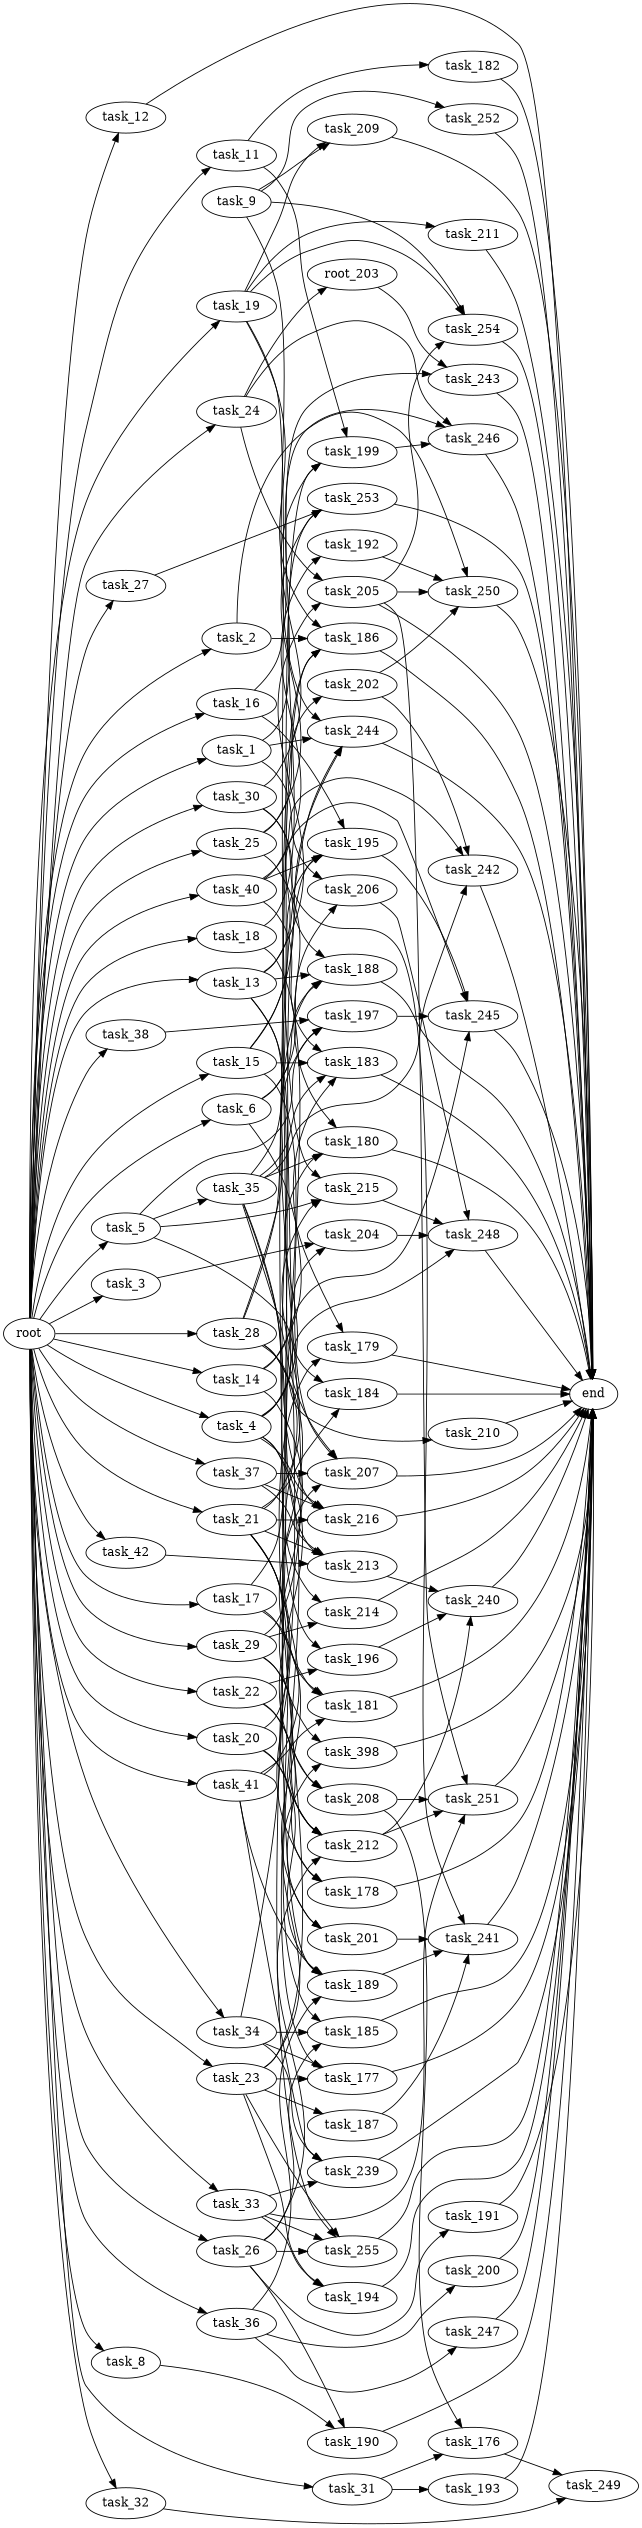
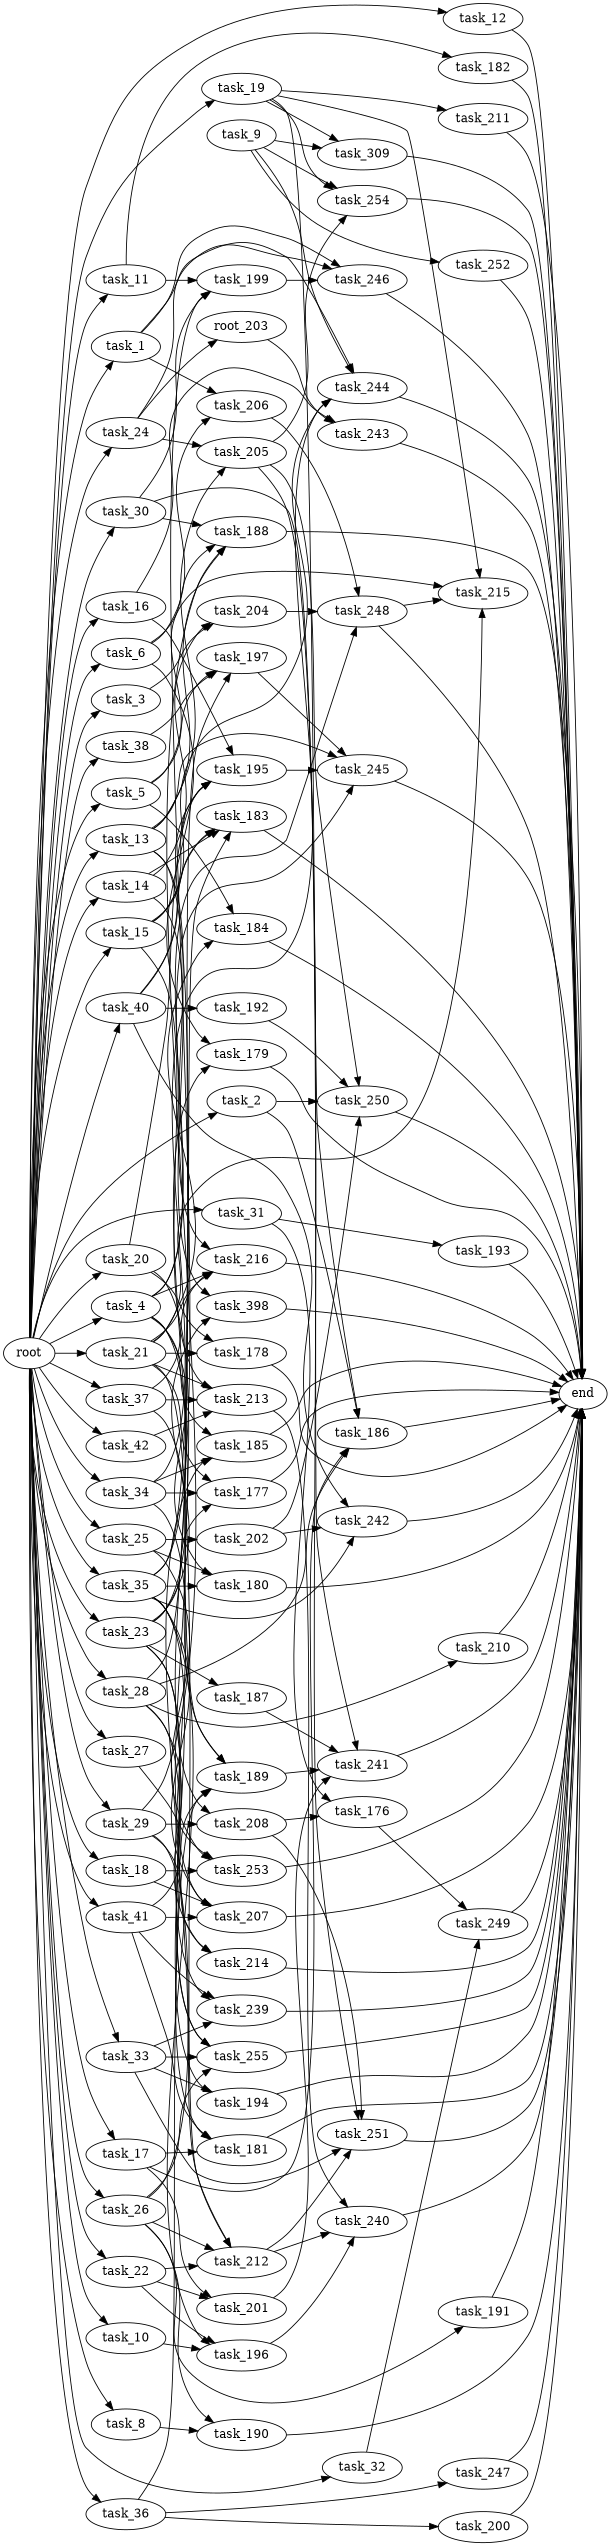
  digraph {
    rankdir=LR
    root
    task_1
    task_2
    task_3
    task_4
    task_5
    task_6
    task_8
+   task_10
    task_11
    task_12
    task_13
    task_14
    task_15
    task_16
    task_17
    task_18
    task_19
    task_20
    task_21
    task_22
    task_23
    task_24
    task_25
    task_26
    task_27
    task_28
    task_29
    task_30
    task_31
    task_32
    task_33
    task_34
    task_35
    task_36
    task_37
    task_38
    task_40
    task_41
    task_42
    task_206
    task_244
    task_246
    task_186
    task_250
    task_204
    task_180
    task_185
    task_208
    task_216
    task_245
    task_248
    task_184
    task_197
    task_215
    task_179
    task_188
    task_190
    task_9
-   task_209
+   task_209 [label=task_309]
    task_252
    task_254
    task_196
    task_182
    task_199
    end
    task_189
    task_205
    task_183
    n70 [label=task_398]
    task_195
    task_213
    task_243
    task_181
    task_201
    task_207
    task_253
    task_211
    task_178
    task_177
    task_212
    task_194
    task_187
    task_255
    n85 [label=root_203]
    task_202
    task_191
    task_210
    task_214
    task_241
    task_176
    task_193
    task_249
    task_239
    task_251
    task_242
    task_200
    task_247
    task_192
    task_240
    root -> task_1
    root -> task_2
    root -> task_3
    root -> task_4
    root -> task_5
    root -> task_6
    root -> task_8
+   root -> task_10
    root -> task_11
    root -> task_12
    root -> task_13
    root -> task_14
    root -> task_15
    root -> task_16
    root -> task_17
    root -> task_18
    root -> task_19
    root -> task_20
    root -> task_21
    root -> task_22
    root -> task_23
    root -> task_24
    root -> task_25
    root -> task_26
    root -> task_27
    root -> task_28
    root -> task_29
    root -> task_30
    root -> task_31
    root -> task_32
    root -> task_33
    root -> task_34
-   task_5 -> task_35
+   root -> task_35
    root -> task_36
    root -> task_37
    root -> task_38
    root -> task_40
    root -> task_41
    root -> task_42
    task_1 -> task_206
    task_1 -> task_244
    task_1 -> task_246
    task_2 -> task_186
    task_2 -> task_250
    task_3 -> task_204
    task_4 -> task_180
    task_4 -> task_185
    task_4 -> task_208
    task_4 -> task_216
    task_4 -> task_245
    task_4 -> task_248
    task_5 -> task_184
    task_5 -> task_197
    task_5 -> task_215
    task_6 -> task_206
    task_6 -> task_179
    task_6 -> task_188
    task_8 -> task_190
+   task_10 -> task_196
    task_11 -> task_182
    task_11 -> task_199
    task_12 -> end
    task_13 -> task_216
    task_13 -> task_245
    task_13 -> task_188
    task_13 -> task_189
    task_13 -> task_205
    task_14 -> task_204
    task_14 -> task_183
    task_14 -> n70
    task_15 -> task_244
    task_15 -> task_183
    task_15 -> task_195
    task_15 -> task_213
    task_16 -> task_195
    task_16 -> task_243
    task_17 -> task_186
    task_17 -> task_181
    task_17 -> task_201
    task_18 -> task_207
    task_18 -> task_253
    task_19 -> task_186
    task_19 -> task_215
    task_19 -> task_209
    task_19 -> task_254
    task_19 -> task_211
    task_20 -> task_189
    task_20 -> task_195
    task_20 -> task_178
    task_21 -> task_216
    task_21 -> task_184
    task_21 -> task_215
    task_21 -> task_213
    task_21 -> task_178
    task_21 -> task_177
    task_21 -> task_212
    task_22 -> task_196
    task_22 -> task_201
    task_22 -> task_212
    task_23 -> task_179
    task_23 -> n70
    task_23 -> task_177
    task_23 -> task_194
    task_23 -> task_187
    task_23 -> task_255
    task_24 -> task_246
    task_24 -> task_205
    task_24 -> n85
    task_25 -> task_180
    task_25 -> task_253
    task_25 -> task_202
    task_26 -> task_185
    task_26 -> task_190
    task_26 -> task_212
    task_26 -> task_255
    task_26 -> task_191
    task_27 -> task_253
    task_28 -> task_186
    task_28 -> task_197
    task_28 -> task_181
    task_28 -> task_210
    task_28 -> task_214
    task_29 -> task_208
    task_29 -> task_188
    task_29 -> task_212
    task_29 -> task_214
    task_30 -> task_188
    task_30 -> task_199
    task_30 -> task_241
    task_31 -> task_176
    task_31 -> task_193
    task_32 -> task_249
    task_33 -> task_194
    task_33 -> task_255
    task_33 -> task_239
    task_33 -> task_251
    task_34 -> task_244
    task_34 -> task_185
    task_34 -> task_177
    task_34 -> task_239
    task_35 -> task_180
    task_35 -> task_196
    task_35 -> task_199
    task_35 -> task_183
    task_35 -> task_207
    task_35 -> task_255
    task_35 -> task_242
    task_36 -> task_189
    task_36 -> task_200
    task_36 -> task_247
    task_37 -> task_216
    task_37 -> task_213
    task_37 -> task_207
    task_38 -> task_197
    task_40 -> task_183
    task_40 -> task_195
    task_40 -> task_242
    task_40 -> task_192
    task_41 -> task_189
    task_41 -> task_181
    task_41 -> task_207
    task_41 -> task_239
    task_42 -> task_213
    task_206 -> task_248
    task_244 -> end
    task_246 -> end
    task_186 -> end
    task_250 -> end
    task_204 -> task_248
    task_180 -> end
    task_185 -> end
    task_208 -> task_176
    task_208 -> task_251
    task_216 -> end
    task_245 -> end
    task_248 -> end
    task_184 -> end
    task_197 -> task_245
-   task_215 -> task_248
+   task_248 -> task_215
    task_179 -> end
    task_188 -> end
    task_190 -> end
    task_9 -> task_244
    task_9 -> task_209
    task_9 -> task_252
    task_9 -> task_254
    task_209 -> end
    task_252 -> end
    task_254 -> end
    task_196 -> task_240
    task_182 -> end
    task_199 -> task_246
    task_189 -> task_241
    task_205 -> task_250
    task_205 -> task_254
    task_205 -> task_251
    task_183 -> end
    n70 -> end
    task_195 -> task_245
    task_213 -> task_240
    task_243 -> end
    task_181 -> end
    task_201 -> task_241
    task_207 -> end
    task_253 -> end
    task_211 -> end
    task_178 -> end
    task_177 -> end
    task_212 -> task_251
    task_212 -> task_240
    task_194 -> end
    task_187 -> task_241
    task_255 -> end
    n85 -> task_243
    task_202 -> task_250
    task_202 -> task_242
    task_191 -> end
    task_210 -> end
    task_214 -> end
    task_241 -> end
    task_176 -> task_249
    task_193 -> end
-   task_205 -> end
+   task_249 -> end
    task_239 -> end
    task_251 -> end
    task_242 -> end
    task_200 -> end
    task_247 -> end
    task_192 -> task_250
    task_240 -> end
  }
